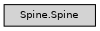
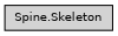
  digraph {
    rankdir=LR
-   n1 [color=black fillcolor=lightgrey fontname=Helvetica fontsize=10 height=0.2 label="Spine.Spine" shape=record style=filled width=0.4]
+   n1 [color=black fillcolor=lightgrey fontname=Helvetica fontsize=10 height=0.2 label="Spine.Skeleton" shape=record style=filled width=0.4]
  }
